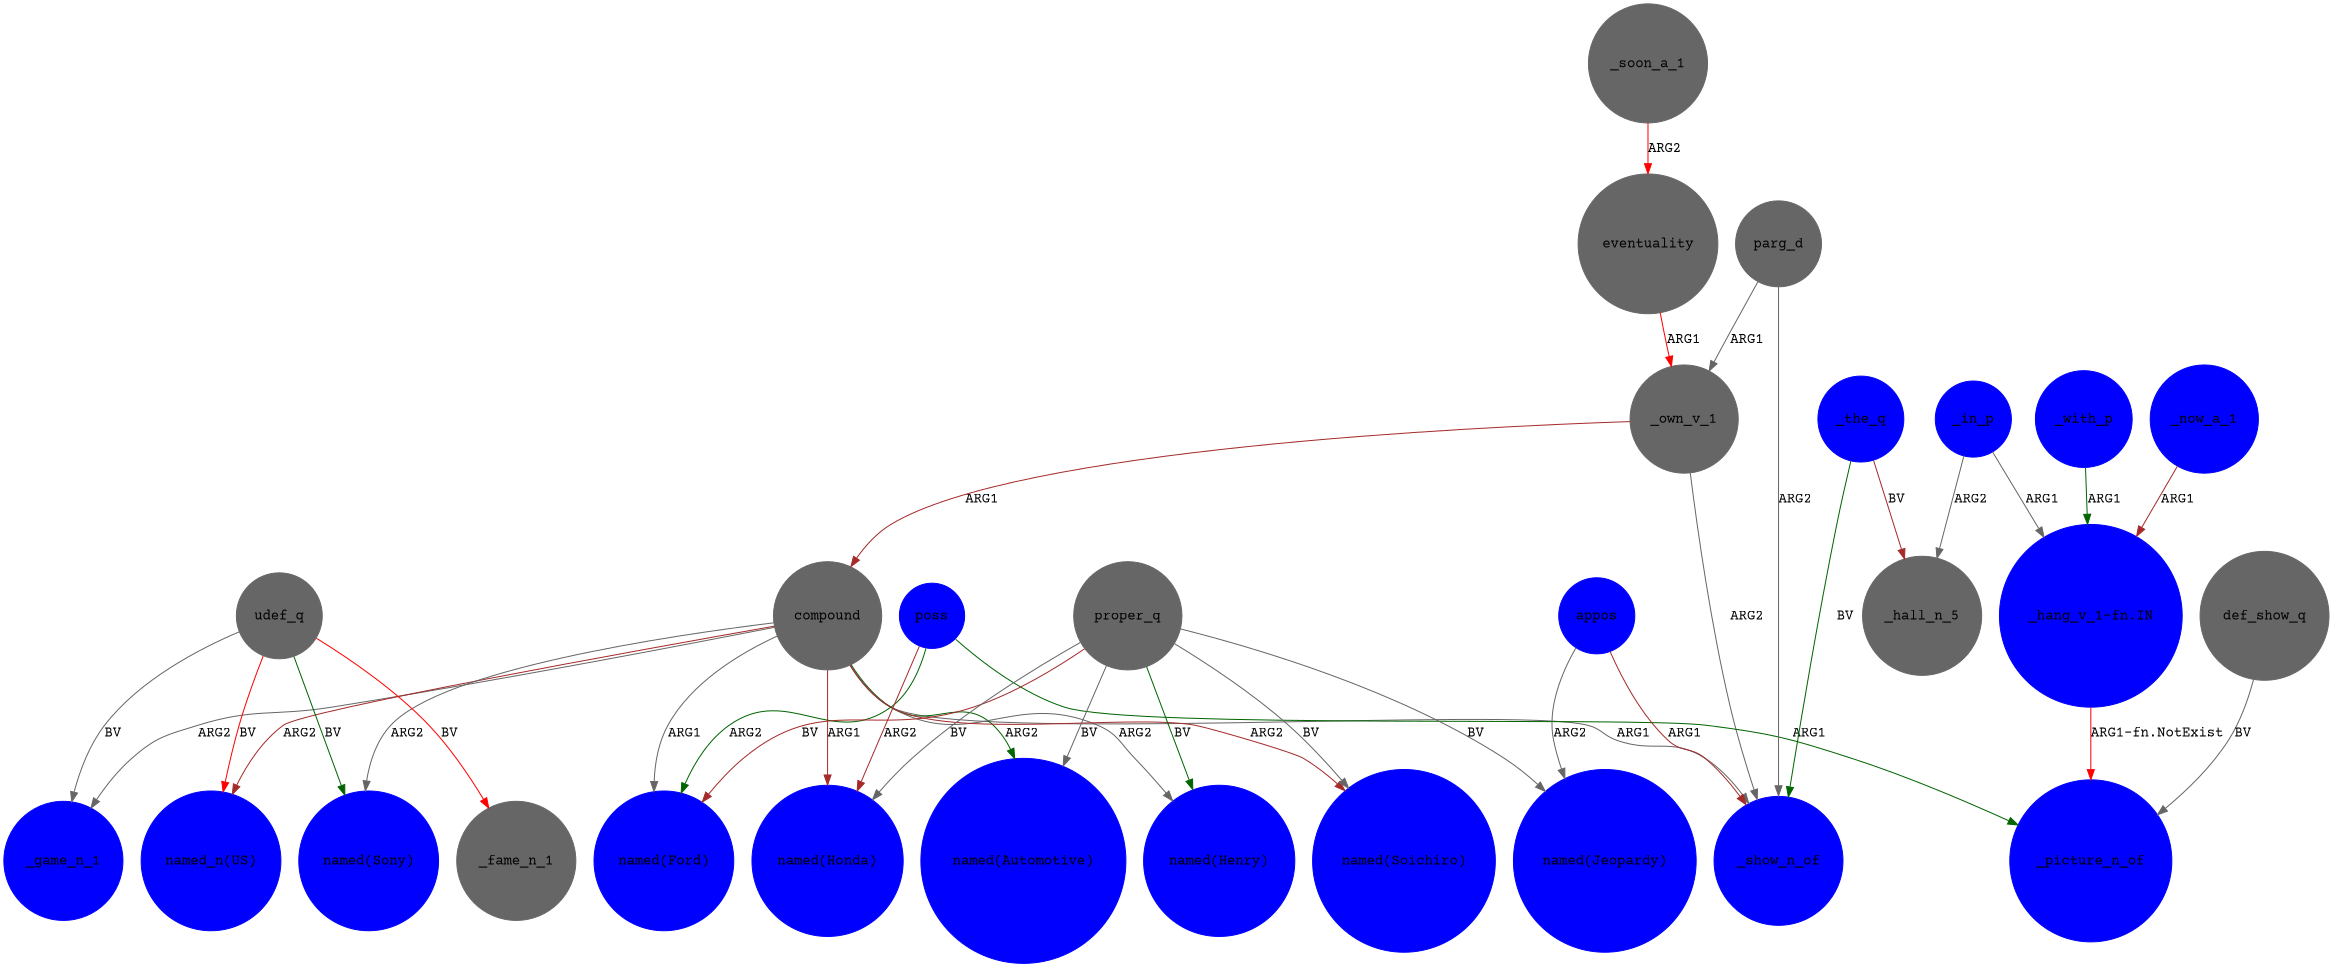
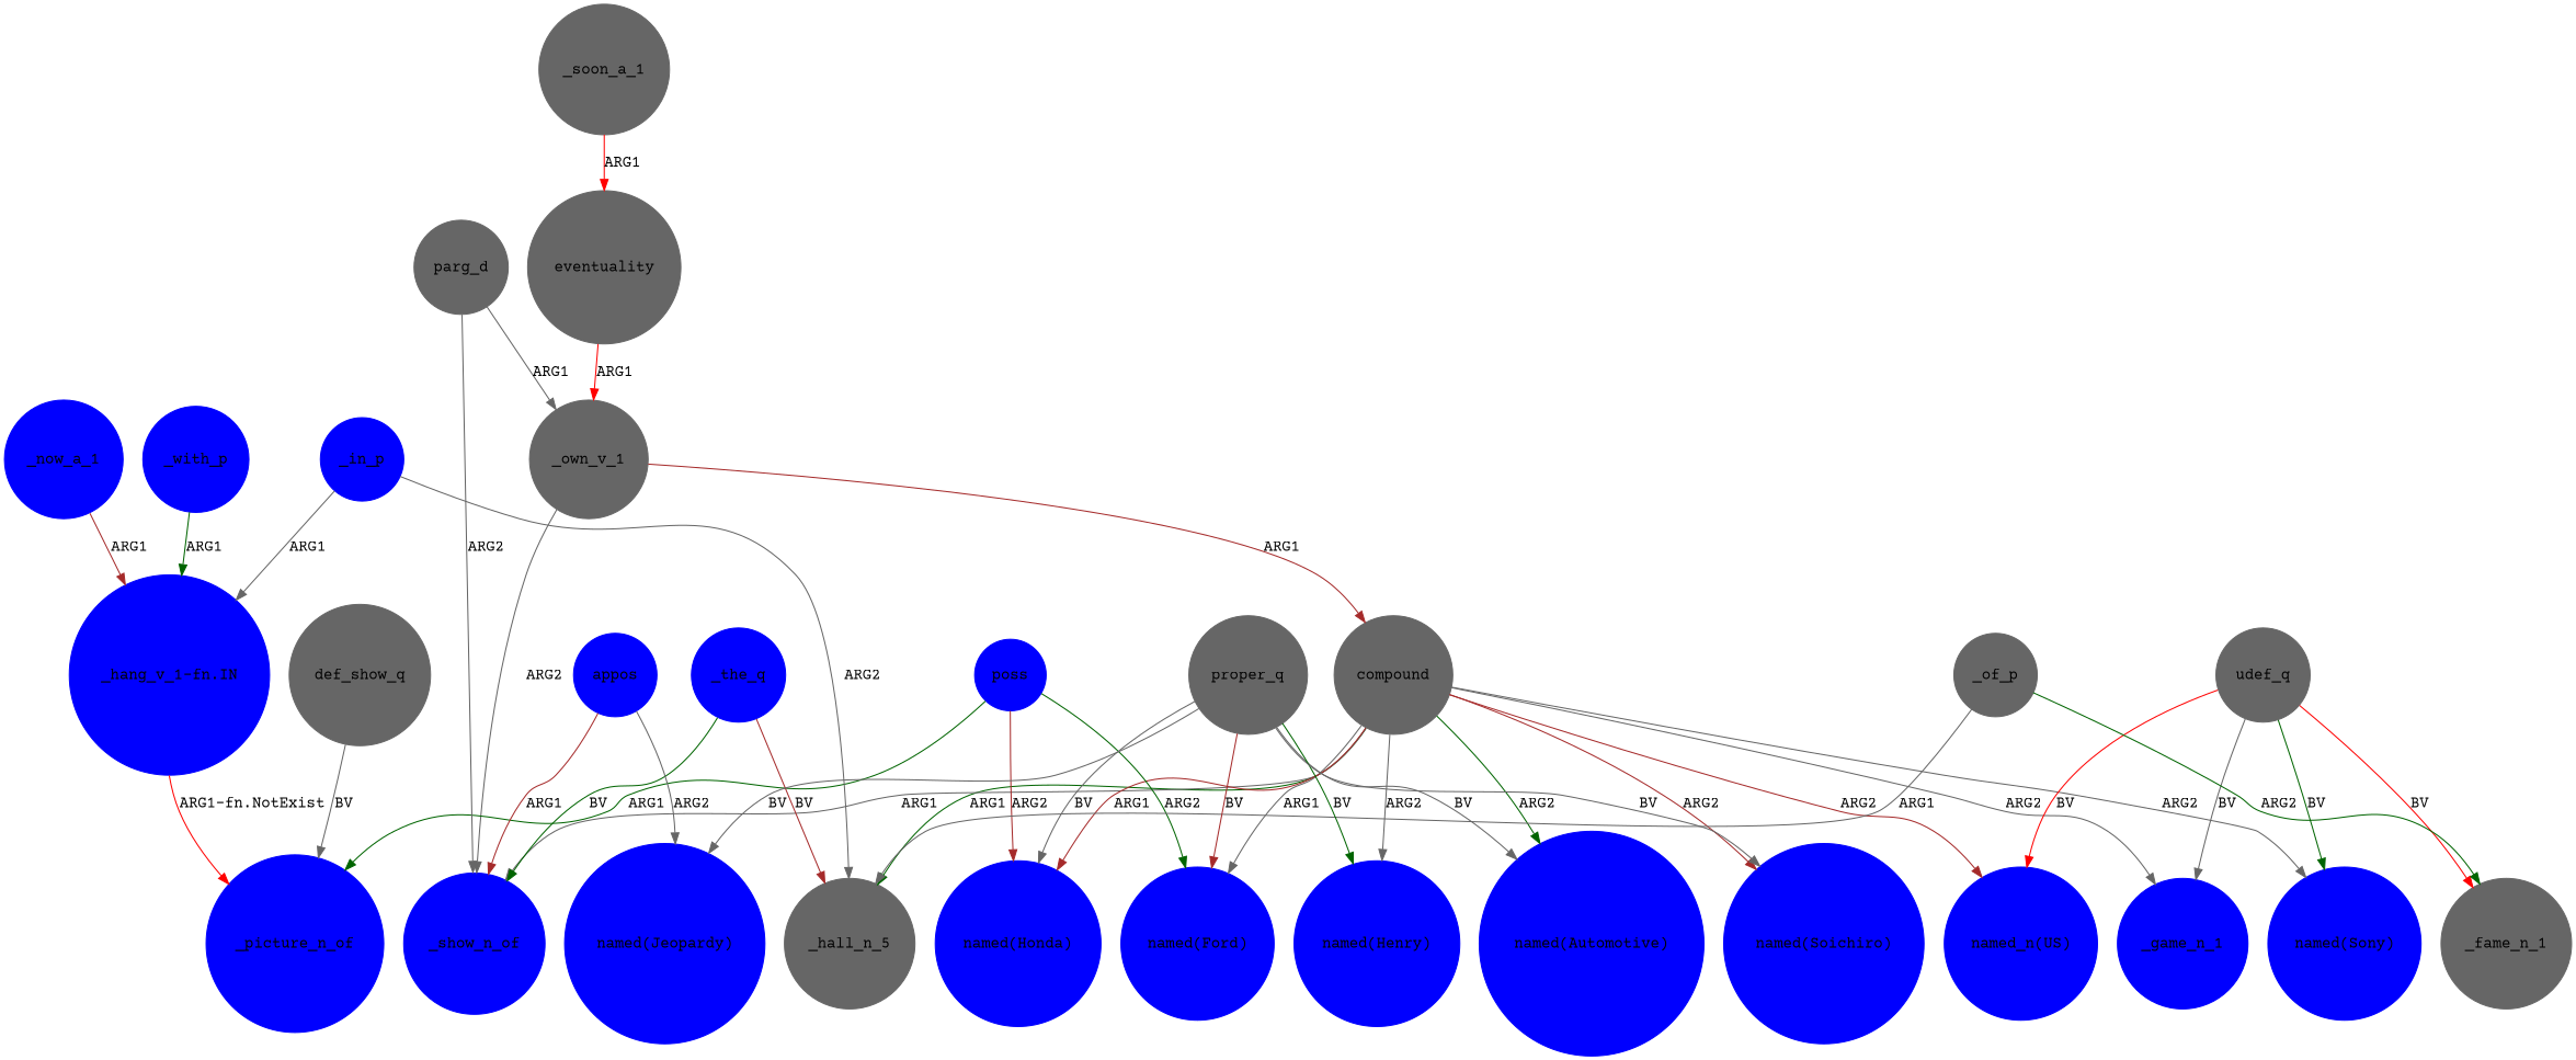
  digraph {
    fontname="Courier Prime"
    node [color=blue fontname="Courier Prime" shape=circle style=filled]
    edge [color=gray40 fontname="Courier Prime"]
    compound [color=gray40]
    n2 [color=gray40 label=_hall_n_5]
    _game_n_1
    "named_n(US)"
    "named(Ford)"
    _show_n_of
    "named(Honda)"
    "named(Sony)"
    "named(Automotive)"
    "named(Henry)"
    "named(Soichiro)"
    _own_v_1 [color=gray40]
    eventuality [color=gray40]
    udef_q [color=gray40]
    _fame_n_1 [color=gray40]
    poss
    _picture_n_of
    parg_d [color=gray40]
    _with_p
    "_hang_v_1-fn.IN"
    _in_p
    n22 [color=gray40 label=def_show_q]
    _the_q
    appos
    "named(Jeopardy)"
+   _of_p [color=gray40]
    _soon_a_1 [color=gray40]
    proper_q [color=gray40]
    _now_a_1
+   compound -> n2 [color=darkgreen label=ARG1]
    compound -> _game_n_1 [label=ARG2]
    compound -> "named_n(US)" [color=brown label=ARG2]
    compound -> "named(Ford)" [label=ARG1]
    compound -> _show_n_of [label=ARG1]
    compound -> "named(Honda)" [color=brown label=ARG1]
    compound -> "named(Sony)" [label=ARG2]
    compound -> "named(Automotive)" [color=darkgreen label=ARG2]
    compound -> "named(Henry)" [label=ARG2]
    compound -> "named(Soichiro)" [color=brown label=ARG2]
    _own_v_1 -> compound [color=brown label=ARG1]
    _own_v_1 -> _show_n_of [label=ARG2]
    eventuality -> _own_v_1 [color=red label=ARG1]
    udef_q -> _game_n_1 [label=BV]
    udef_q -> "named_n(US)" [color=red label=BV]
    udef_q -> "named(Sony)" [color=darkgreen label=BV]
    udef_q -> _fame_n_1 [color=red label=BV]
    poss -> "named(Ford)" [color=darkgreen label=ARG2]
    poss -> "named(Honda)" [color=brown label=ARG2]
    poss -> _picture_n_of [color=darkgreen label=ARG1]
    parg_d -> _show_n_of [label=ARG2]
    parg_d -> _own_v_1 [label=ARG1]
    _with_p -> "_hang_v_1-fn.IN" [color=darkgreen label=ARG1]
    "_hang_v_1-fn.IN" -> _picture_n_of [color=red label="ARG1-fn.NotExist"]
    _in_p -> n2 [label=ARG2]
    _in_p -> "_hang_v_1-fn.IN" [label=ARG1]
    n22 -> _picture_n_of [label=BV]
    _the_q -> n2 [color=brown label=BV]
    _the_q -> _show_n_of [color=darkgreen label=BV]
    appos -> _show_n_of [color=brown label=ARG1]
    appos -> "named(Jeopardy)" [label=ARG2]
-   _soon_a_1 -> eventuality [color=red label=ARG2]
+   _of_p -> n2 [label=ARG1]
+   _of_p -> _fame_n_1 [color=darkgreen label=ARG2]
+   _soon_a_1 -> eventuality [color=red label=ARG1]
    proper_q -> "named(Ford)" [color=brown label=BV]
    proper_q -> "named(Honda)" [label=BV]
    proper_q -> "named(Automotive)" [label=BV]
    proper_q -> "named(Henry)" [color=darkgreen label=BV]
    proper_q -> "named(Soichiro)" [label=BV]
    proper_q -> "named(Jeopardy)" [label=BV]
    _now_a_1 -> "_hang_v_1-fn.IN" [color=brown label=ARG1]
  }
